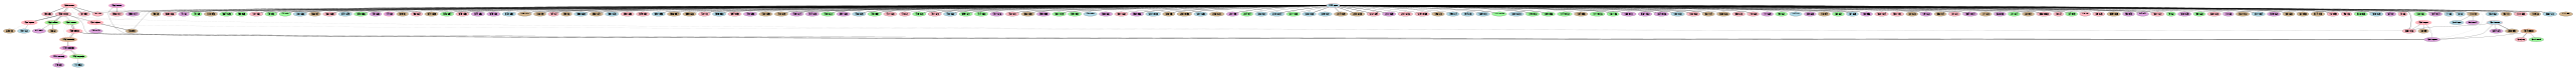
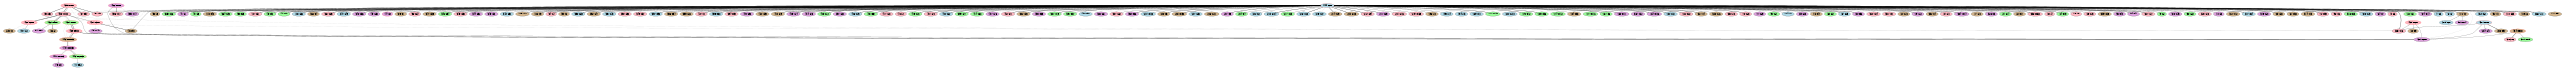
  graph {
    node [fillcolor=lightpink style=filled]
    edge [style=bold]
    n1 [color=red label="(429) R1_T1"]
    n2 [label="(363) U16"]
    n3 [label="(89) JP3"]
    n4 [label="(87) R37"]
    n5 [label="(57) U5"]
    n6 [color=black label="(433) U1_T1"]
    n7 [color=red label="(430) R2_T1"]
    n8 [color=red label="(431) R3_T1"]
    n9 [color=red fillcolor=palegreen label="(432) R4_T1"]
    n10 [fillcolor=plum label="(428) U2_T1"]
    n11 [color=red fillcolor=palegreen label="(438) Q1_T1"]
    n12 [fillcolor=tan label="(223) K1"]
    n13 [fillcolor=lightblue label="(197) J12"]
    n14 [fillcolor=plum label="(49) R140"]
    n15 [fillcolor=tan label="(46) R91"]
    n16 [fillcolor=plum label="(91) R501"]
    n17 [fillcolor=tan label="(86) J2"]
    n18 [color=red fillcolor=tan label="(442) R80_P3"]
    n19 [color=red label="(439) R9_T1"]
    n20 [color=red fillcolor=plum label="(440) T80_P3"]
    n21 [color=red fillcolor=tan label="(434) R5_T1"]
    n22 [label="(376) P6"]
    n23 [fillcolor=palegreen label="(371) R119"]
    n24 [color=red label="(435) R6_T1"]
    n25 [fillcolor=tan label="(28) R9"]
    n26 [color=red fillcolor=plum label="(436) R7_T1"]
    n27 [label="(396) U17"]
    n28 [fillcolor=plum label="(393) U14"]
    n29 [color=red fillcolor=lightblue label="(437) R8_T1"]
    n30 [fillcolor=tan label="(233) R57"]
    n31 [fillcolor=plum label="(234) C41"]
    n32 [color=red fillcolor=plum label="(441) R81_P3"]
    n33 [color=red fillcolor=palegreen label="(443) R82_P3"]
    n34 [fillcolor=plum label="(75) JP1"]
    n35 [fillcolor=lightblue label="(71) R32"]
    n36 [color=red fillcolor=lightblue label="(444) GND"]
    n37 [fillcolor=palegreen label="(120) IC1"]
    n38 [fillcolor=plum label="(374) P14"]
    n39 [fillcolor=lightblue label="(7) C8"]
    n40 [fillcolor=lightblue label="(6) C7"]
    n41 [fillcolor=lightblue label="(132) IC2"]
    n42 [fillcolor=tan label="(52) U1"]
    n43 [label="(110) C33"]
    n44 [fillcolor=tan label="(109) J6"]
    n45 [fillcolor=lightblue label="(366) SW1"]
    n46 [fillcolor=tan label="(111) FB1"]
    n47 [fillcolor=tan label="(53) J5"]
-   n48 [label="(365) U26"]
+   n48 [fillcolor=palegreen label="(365) U26"]
    n49 [fillcolor=plum label="(41) C1"]
    n50 [fillcolor=palegreen label="(40) C5"]
    n51 [fillcolor=tan label="(113) R48"]
    n52 [fillcolor=palegreen label="(364) U25"]
    n53 [fillcolor=palegreen label="(55) R25"]
    n54 [label="(107) C31"]
    n55 [fillcolor=palegreen label="(48) R31"]
    n56 [fillcolor=palegreen label="(47) R81"]
    n57 [fillcolor=lightblue label="(108) C32"]
    n58 [fillcolor=tan label="(362) P4"]
    n59 [label="(361) C85"]
    n60 [fillcolor=lightblue label="(341) C49"]
-   n61 [fillcolor=palegreen label="(348) C56"]
+   n61 [fillcolor=plum label="(348) C56"]
    n62 [fillcolor=plum label="(43) C63"]
    n63 [color=red fillcolor=plum label="(44) C9"]
    n64 [fillcolor=tan label="(375) P1"]
    n65 [label="(56) C64"]
    n66 [fillcolor=tan label="(347) C55"]
    n67 [fillcolor=palegreen label="(346) C54"]
    n68 [label="(345) C53"]
    n69 [fillcolor=plum label="(344) C52"]
    n70 [fillcolor=plum label="(343) C51"]
    n71 [fillcolor=lightblue label="(342) C50"]
    n72 [fillcolor=tan label="(105) U10"]
    n73 [fillcolor=tan label="(106) U9"]
    n74 [label="(34) C4"]
    n75 [fillcolor=tan label="(35) U2"]
    n76 [fillcolor=lightblue label="(353) C69"]
    n77 [fillcolor=tan label="(352) C47"]
    n78 [fillcolor=lightblue label="(351) C48"]
    n79 [label="(350) C58"]
    n80 [label="(349) C57"]
    n81 [fillcolor=lightblue label="(357) R93"]
    n82 [fillcolor=tan label="(356) R94"]
    n83 [fillcolor=tan label="(355) C82"]
    n84 [label="(427) X1"]
    n85 [fillcolor=lightblue label="(395) R88"]
    n86 [label="(394) R89"]
    n87 [fillcolor=plum label="(419) C98"]
    n88 [fillcolor=tan label="(420) C99"]
    n89 [fillcolor=tan label="(418) C79"]
    n90 [fillcolor=plum label="(405) C74"]
    n91 [fillcolor=plum label="(404) C73"]
    n92 [fillcolor=palegreen label="(403) C72"]
    n93 [fillcolor=plum label="(397) C80"]
    n94 [fillcolor=lightblue label="(406) C75"]
    n95 [fillcolor=palegreen label="(413) FB7"]
    n96 [label="(417) C81"]
    n97 [label="(416) J7"]
    n98 [fillcolor=palegreen label="(415) C78"]
    n99 [label="(401) C70"]
    n100 [fillcolor=lightblue label="(400) C67"]
    n101 [fillcolor=palegreen label="(399) C77"]
    n102 [fillcolor=palegreen label="(414) C68"]
    n103 [fillcolor=plum label="(407) C76"]
    n104 [label="(402) C71"]
    n105 [fillcolor=tan label="(382) C90"]
    n106 [fillcolor=plum label="(390) R85"]
    n107 [fillcolor=palegreen label="(381) U19"]
    n108 [fillcolor=palegreen label="(391) R87"]
    n109 [fillcolor=lightblue label="(408) R97"]
    n110 [fillcolor=plum label="(388) C61"]
    n111 [label="(387) C62"]
    n112 [fillcolor=plum label="(392) R86"]
    n113 [fillcolor=lightblue label="(201) R108"]
    n114 [fillcolor=tan label="(203) Q3"]
    n115 [fillcolor=tan label="(208) R158"]
    n116 [fillcolor=lightblue label="(207) C83"]
    n117 [fillcolor=tan label="(206) C101"]
    n118 [fillcolor=plum label="(207) Q5"]
    n119 [fillcolor=palegreen label="(204) Q4"]
    n120 [fillcolor=lightblue label="(202) Q2"]
    n121 [fillcolor=lightblue label="(218) C104"]
    n122 [fillcolor=palegreen label="(217) U23"]
    n123 [fillcolor=lightblue label="(216) U28"]
    n124 [fillcolor=lightblue label="(215) U27"]
    n125 [fillcolor=tan label="(214) U29"]
    n126 [fillcolor=tan label="(213) C103"]
    n127 [label="(212) C94"]
    n128 [fillcolor=plum label="(211) C89"]
    n129 [label="(210) C102"]
    n130 [label="(219) R165"]
    n131 [fillcolor=tan label="(196) J10"]
    n132 [fillcolor=lightblue label="(199) J14"]
    n133 [fillcolor=lightblue label="(194) J13"]
    n134 [fillcolor=lightblue label="(169) Q11"]
    n135 [fillcolor=palegreen label="(171) R115"]
    n136 [fillcolor=lightblue label="(200) C100"]
    n137 [fillcolor=palegreen label="(175) Q12"]
    n138 [fillcolor=palegreen label="(185) D36"]
    n139 [fillcolor=palegreen label="(174) R112"]
    n140 [fillcolor=tan label="(184) D33"]
    n141 [fillcolor=palegreen label="(177) R116"]
    n142 [fillcolor=tan label="(172) Q7"]
    n143 [fillcolor=palegreen label="(161) Q6"]
    n144 [fillcolor=plum label="(163) R111"]
    n145 [fillcolor=plum label="(367) U22"]
    n146 [fillcolor=plum label="(164) R106"]
    n147 [fillcolor=lightblue label="(180) D21"]
    n148 [label="(182) D22"]
    n149 [fillcolor=tan label="(321) U4"]
    n150 [fillcolor=tan label="(323) C16"]
    n151 [label="(338) J18"]
    n152 [label="(78) C28"]
    n153 [fillcolor=plum label="(77) C29"]
    n154 [fillcolor=palegreen label="(90) C21"]
    n155 [fillcolor=lightblue label="(104) U7"]
    n156 [fillcolor=plum label="(69) C23"]
    n157 [fillcolor=tan label="(76) R47"]
    n158 [fillcolor=palegreen label="(68) C27"]
    n159 [fillcolor=lightblue label="(67) C25"]
    n160 [fillcolor=plum label="(88) R36"]
    n161 [label="(320) U24"]
    n162 [label="(331) ZA1"]
    n163 [fillcolor=tan label="(20) C13"]
    n164 [fillcolor=plum label="(19) C12"]
    n165 [fillcolor=tan label="(332) D4"]
    n166 [label="(18) C11"]
    n167 [fillcolor=plum label="(334) ZA14"]
    n168 [fillcolor=tan label="(17) C10"]
    n169 [fillcolor=plum label="(326) D3"]
    n170 [fillcolor=palegreen label="(21) C14"]
    n171 [fillcolor=tan label="(22) R17"]
    n172 [label="(336) FB20"]
    n173 [label="(80) J4"]
    n174 [fillcolor=palegreen label="(24) R19"]
    n175 [label="(79) U8"]
    n176 [label="(25) C15"]
    n177 [fillcolor=tan label="(339) D25"]
    n178 [fillcolor=plum label="(93) R40"]
    n179 [fillcolor=plum label="(94) R41"]
    n180 [label="(327) C17"]
    n181 [fillcolor=palegreen label="(9) C2"]
    n182 [fillcolor=plum label="(318) C45"]
    n183 [fillcolor=palegreen label="(58) C22"]
    n184 [label="(328) C18"]
    n185 [fillcolor=plum label="(10) C3"]
    n186 [fillcolor=tan label="(312) U12"]
    n187 [fillcolor=lightblue label="(317) R24"]
    n188 [fillcolor=plum label="(315) C20"]
    n189 [fillcolor=tan label="(83) C30"]
    n190 [fillcolor=tan label="(61) R38"]
    n191 [fillcolor=tan label="(314) U13"]
    n192 [label="(72) R39"]
    n193 [label="(96) U6"]
    n194 [fillcolor=palegreen label="(316) R23"]
    n195 [fillcolor=lightblue label="(313) C19"]
    n196 [fillcolor=plum label="(64) D7"]
    n197 [label="(8) C6"]
    n198 [fillcolor=lightblue label="(319) U20"]
    n199 [fillcolor=plum label="(98) FB14"]
    n1 -- n2 [style=dotted]
    n1 -- n3
    n1 -- n4
    n1 -- n5
    n1 -- n6
    n6 -- n1 [style=solid]
    n6 -- n7
    n6 -- n8 [style=dotted]
    n6 -- n9 [style=solid]
    n6 -- n10 [style=solid]
    n6 -- n11 [style=dotted]
    n7 -- n6 [style=solid]
    n7 -- n12 [style=dotted]
    n7 -- n13 [style=solid]
    n8 -- n2 [style=dotted]
    n8 -- n6 [style=solid]
    n8 -- n14 [style=dotted]
    n8 -- n15
    n9 -- n6
    n9 -- n16 [style=solid]
    n9 -- n17
    n11 -- n6 [style=solid]
    n11 -- n18 [style=dotted]
    n11 -- n19
    n18 -- n11 [style=dotted]
    n18 -- n19
    n18 -- n20
    n19 -- n10
    n19 -- n11
    n19 -- n18 [style=solid]
    n20 -- n18 [style=dotted]
    n20 -- n32 [style=dotted]
    n20 -- n33 [style=solid]
    n21 -- n10 [style=solid]
    n21 -- n22
    n21 -- n23 [style=solid]
    n24 -- n2 [style=solid]
    n24 -- n10 [style=solid]
    n24 -- n25 [style=solid]
    n26 -- n10 [style=solid]
    n26 -- n27
    n26 -- n28 [style=dotted]
    n29 -- n2 [style=solid]
    n29 -- n10 [style=solid]
    n29 -- n30
    n29 -- n31 [style=solid]
    n32 -- n20 [style=solid]
    n32 -- n34 [style=solid]
    n33 -- n20 [style=solid]
    n33 -- n35 [style=solid]
    n36 -- n2
    n36 -- n4 [style=dotted]
    n36 -- n5 [style=solid]
    n36 -- n6 [style=dotted]
    n36 -- n10 [style=dotted]
    n36 -- n11 [style=dotted]
    n36 -- n15 [style=solid]
    n36 -- n27 [style=solid]
    n36 -- n28 [style=solid]
    n36 -- n37 [style=dotted]
    n36 -- n38
    n36 -- n39 [style=solid]
    n36 -- n40
    n36 -- n41 [style=dotted]
    n36 -- n42 [style=solid]
    n36 -- n43
    n36 -- n44 [style=solid]
    n36 -- n45
    n36 -- n46 [style=dotted]
    n36 -- n47 [style=solid]
    n36 -- n48
    n36 -- n49
    n36 -- n50 [style=dotted]
    n36 -- n51 [style=solid]
    n36 -- n52 [style=solid]
    n36 -- n53 [style=dotted]
    n36 -- n54
    n36 -- n55
    n36 -- n56
    n36 -- n57
    n36 -- n58 [style=dotted]
    n36 -- n59
    n36 -- n60 [style=solid]
    n36 -- n61
    n36 -- n62 [style=dotted]
    n36 -- n63 [style=solid]
    n36 -- n64 [style=solid]
    n36 -- n65 [style=dotted]
    n36 -- n66 [style=solid]
    n36 -- n67
    n36 -- n68
    n36 -- n69 [style=solid]
    n36 -- n70 [style=dotted]
    n36 -- n71 [style=solid]
    n36 -- n72
    n36 -- n73
    n36 -- n74
    n36 -- n75 [style=solid]
    n36 -- n76
    n36 -- n77
    n36 -- n78 [style=solid]
    n36 -- n79 [style=dotted]
    n36 -- n80 [style=dotted]
    n36 -- n81
    n36 -- n82 [style=solid]
    n36 -- n83 [style=solid]
    n36 -- n84
    n36 -- n85
    n36 -- n86 [style=dotted]
    n36 -- n87 [style=solid]
    n36 -- n88 [style=dotted]
    n36 -- n89
    n36 -- n90
    n36 -- n91 [style=solid]
    n36 -- n92
    n36 -- n93 [style=dotted]
    n36 -- n94
    n36 -- n95
    n36 -- n96 [style=dotted]
    n36 -- n97 [style=solid]
    n36 -- n98
    n36 -- n99
    n36 -- n100
    n36 -- n101
    n36 -- n102 [style=solid]
    n36 -- n103 [style=dotted]
    n36 -- n104
    n36 -- n105
    n36 -- n106 [style=dotted]
    n36 -- n107
    n36 -- n108 [style=solid]
    n36 -- n109 [style=dotted]
    n36 -- n110 [style=dotted]
    n36 -- n111 [style=solid]
    n36 -- n112
    n36 -- n113 [style=solid]
    n36 -- n114
    n36 -- n115
    n36 -- n116 [style=dotted]
    n36 -- n117 [style=dotted]
    n36 -- n118
    n36 -- n119 [style=solid]
    n36 -- n120 [style=solid]
    n36 -- n121
    n36 -- n122 [style=solid]
    n36 -- n123
    n36 -- n124 [style=dotted]
    n36 -- n125
    n36 -- n126
    n36 -- n127
    n36 -- n128
    n36 -- n129 [style=solid]
    n36 -- n130 [style=solid]
    n36 -- n131 [style=solid]
    n36 -- n132 [style=solid]
    n36 -- n133 [style=dotted]
    n36 -- n134 [style=solid]
    n36 -- n135
    n36 -- n136 [style=dotted]
    n36 -- n137
    n36 -- n138
    n36 -- n139 [style=dotted]
    n36 -- n140 [style=solid]
    n36 -- n141 [style=dotted]
    n36 -- n142
    n36 -- n143
    n36 -- n144
    n36 -- n145 [style=dotted]
    n36 -- n146
    n36 -- n147
    n36 -- n148
    n36 -- n149
    n36 -- n150 [style=solid]
    n36 -- n151 [style=dotted]
    n36 -- n152
    n36 -- n153 [style=dotted]
    n36 -- n154 [style=dotted]
    n36 -- n155 [style=solid]
    n36 -- n156 [style=dotted]
    n36 -- n157 [style=solid]
    n36 -- n158 [style=solid]
    n36 -- n159
    n36 -- n160
    n36 -- n161 [style=dotted]
    n36 -- n162 [style=dotted]
    n36 -- n163 [style=dotted]
    n36 -- n164
    n36 -- n165 [style=dotted]
    n36 -- n166 [style=solid]
    n36 -- n167
    n36 -- n168 [style=dotted]
    n36 -- n169 [style=solid]
    n36 -- n170 [style=solid]
    n36 -- n171 [style=solid]
    n36 -- n172
    n36 -- n173 [style=dotted]
    n36 -- n174
    n36 -- n175 [style=solid]
    n36 -- n176 [style=solid]
    n36 -- n177 [style=dotted]
    n36 -- n178 [style=solid]
    n36 -- n179
    n36 -- n180
    n36 -- n181 [style=solid]
    n36 -- n182 [style=dotted]
    n36 -- n183 [style=solid]
    n36 -- n184 [style=dotted]
    n36 -- n185 [style=solid]
    n36 -- n186 [style=dotted]
    n36 -- n187
    n36 -- n188 [style=dotted]
    n36 -- n189
    n36 -- n190 [style=solid]
    n36 -- n191 [style=dotted]
    n36 -- n192
    n36 -- n193 [style=solid]
    n36 -- n194 [style=solid]
    n36 -- n195
    n36 -- n196 [style=solid]
    n36 -- n197 [style=solid]
    n142 -- n198 [style=solid]
    n142 -- n199 [style=solid]
  }
